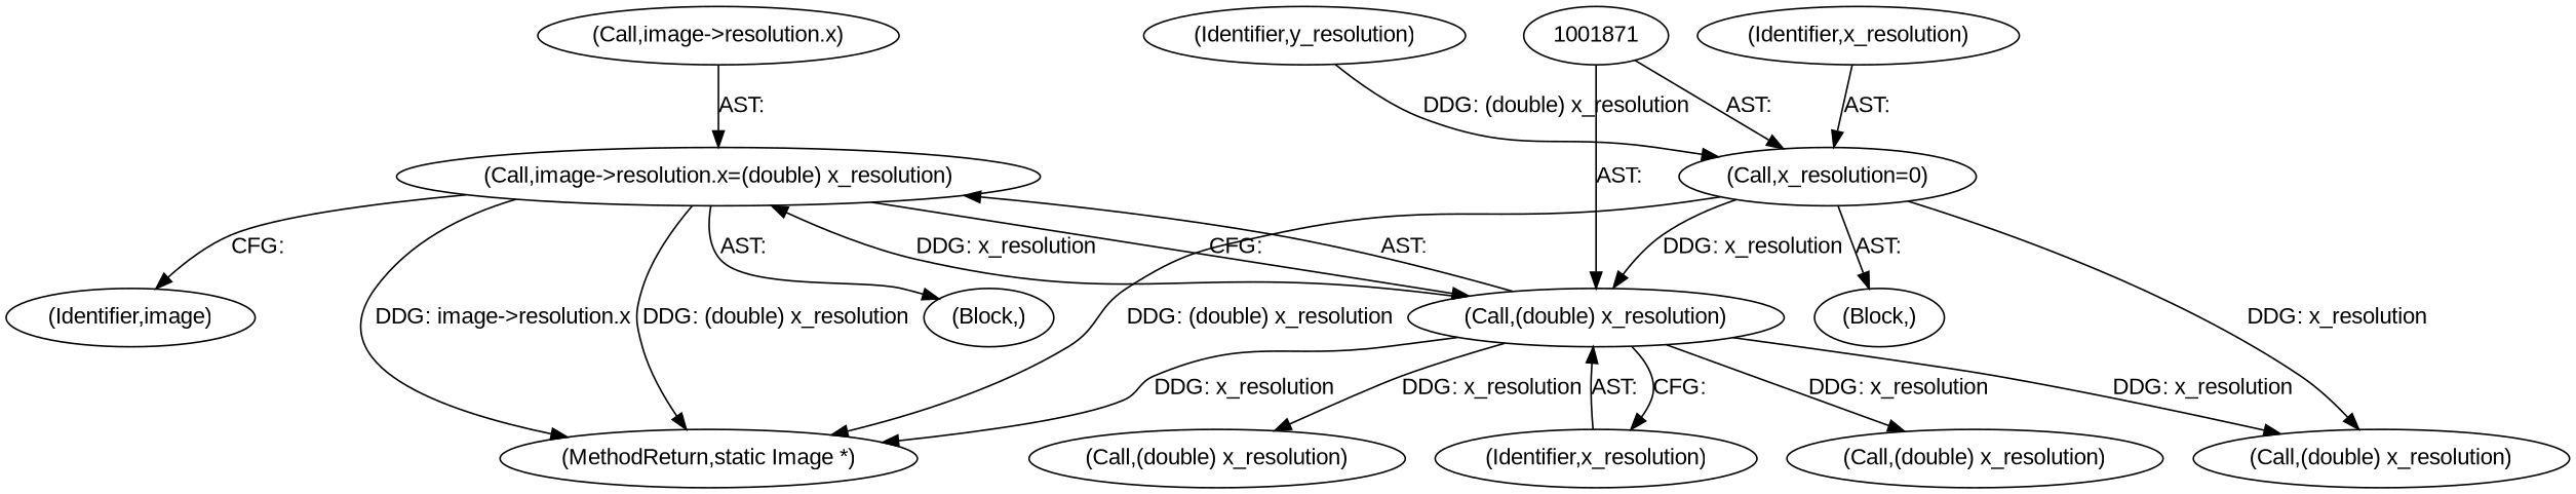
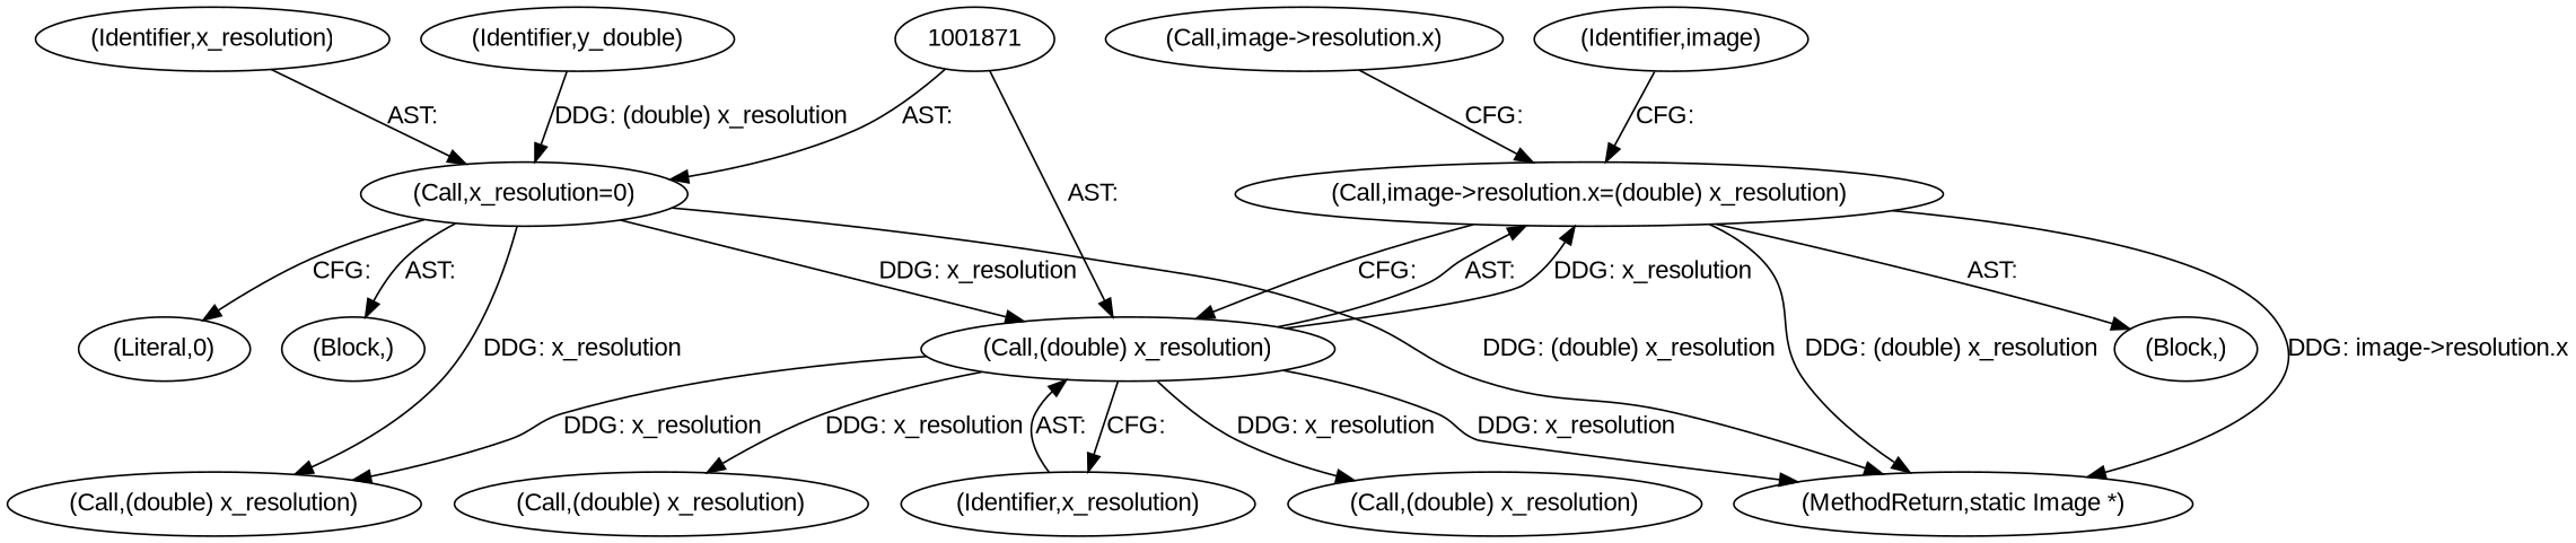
  digraph {
    fontname="Liberation Sans"
    node [fontname="Liberation Sans"]
    edge [fontname="Liberation Sans"]
    n1 [label="(Call,image->resolution.x=(double) x_resolution)"]
    n2 [label="(Call,(double) x_resolution)"]
    n3 [label="(Block,)"]
    n4 [label="(MethodReturn,static Image *)"]
    n5 [label="(Call,(double) x_resolution)"]
    n6 [label="(Call,(double) x_resolution)"]
    n7 [label="(Identifier,x_resolution)"]
    n8 [label="(Call,(double) x_resolution)"]
    n9 [label="(Call,x_resolution=0)"]
+   n10 [label="(Literal,0)"]
    n11 [label="(Block,)"]
    n12 [label="(Call,image->resolution.x)"]
    n13 [label="(Identifier,x_resolution)"]
    n14 [label="(Identifier,image)"]
-   n15 [label="(Identifier,y_resolution)"]
+   n15 [label="(Identifier,y_double)"]
    1001871
    n1 -> n2 [label="CFG: "]
    n1 -> n3 [label="AST: "]
    n1 -> n4 [label="DDG: (double) x_resolution"]
    n1 -> n4 [label="DDG: image->resolution.x"]
    n2 -> n1 [label="AST: "]
    n2 -> n1 [label="DDG: x_resolution"]
    n2 -> n4 [label="DDG: x_resolution"]
    n2 -> n5 [label="DDG: x_resolution"]
    n2 -> n6 [label="DDG: x_resolution"]
    n2 -> n7 [label="CFG: "]
    n2 -> n8 [label="DDG: x_resolution"]
    n7 -> n2 [label="AST: "]
    n9 -> n2 [label="DDG: x_resolution"]
    n9 -> n4 [label="DDG: (double) x_resolution"]
    n9 -> n6 [label="DDG: x_resolution"]
+   n9 -> n10 [label="CFG: "]
    n9 -> n11 [label="AST: "]
-   n12 -> n1 [label="AST: "]
+   n12 -> n1 [label="CFG: "]
    n13 -> n9 [label="AST: "]
-   n1 -> n14 [label="CFG: "]
+   n14 -> n1 [label="CFG: "]
    n15 -> n9 [label="DDG: (double) x_resolution"]
    1001871 -> n2 [label="AST: "]
    1001871 -> n9 [label="AST: "]
  }
